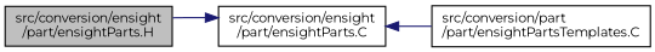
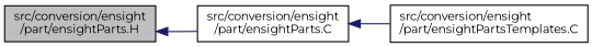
  digraph {
    fontname=Montserrat
    rankdir=LR
    node [color=black fontname=Montserrat fontsize=10 shape=record]
    edge [color=midnightblue dir=back fontname=Montserrat fontsize=10 labelfontname=FreeSans labelfontsize=10 style=solid]
    n1 [fillcolor=grey75 fontcolor=black height=0.2 label="src/conversion/ensight\l/part/ensightParts.H" style=filled width=0.4]
    n2 [height=0.2 label="src/conversion/ensight\l/part/ensightParts.C" width=0.4]
-   n3 [height=0.2 label="src/conversion/part\l/part/ensightPartsTemplates.C" width=0.4]
-   n2 -> n1
+   n3 [height=0.2 label="src/conversion/ensight\l/part/ensightPartsTemplates.C" width=0.4]
+   n1 -> n2
    n2 -> n3
  }
